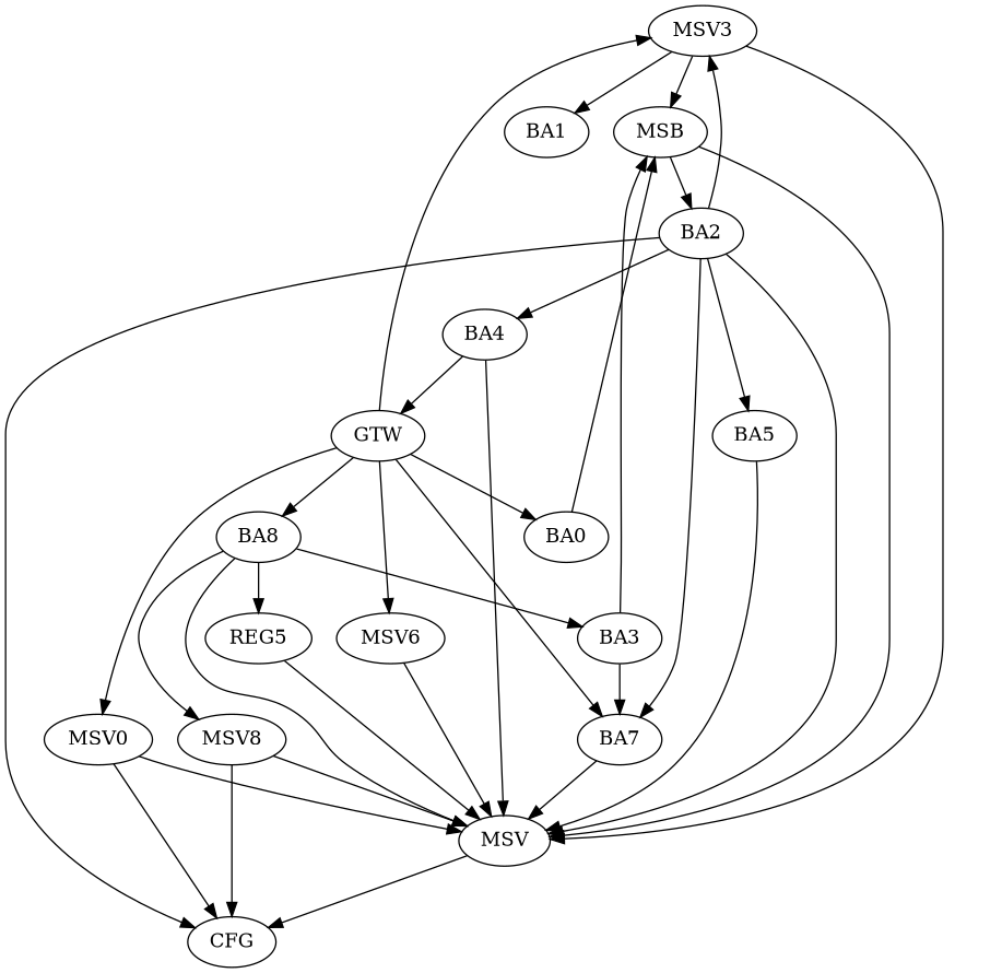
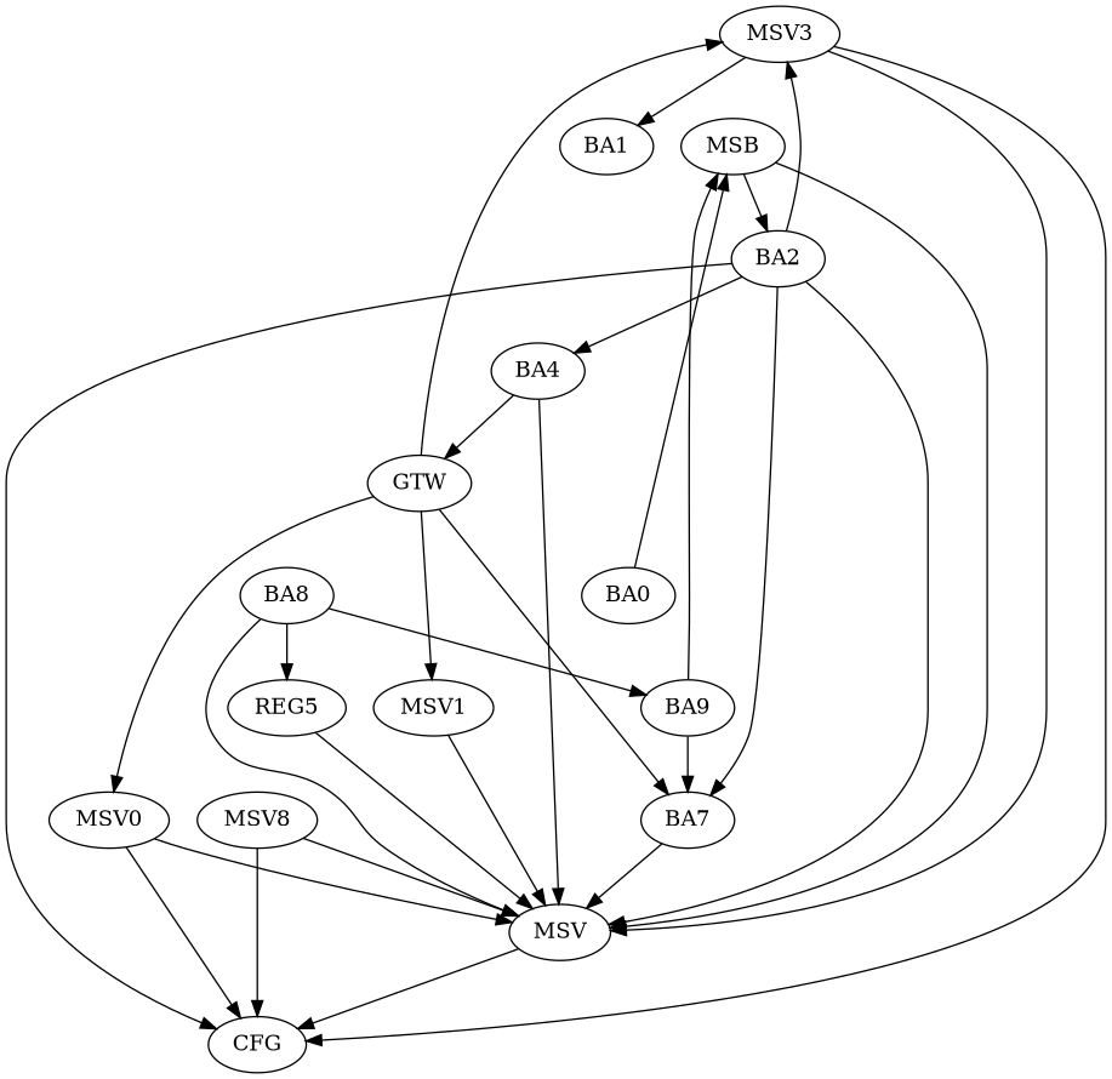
  strict digraph {
    n1 [label=BA1]
    n2 [label=MSB]
    n3 [label=BA2]
    n4 [label=MSV]
    n5 [label=CFG]
    n6 [label=BA4]
-   n7 [label=BA5]
    n8 [label=BA7]
    n9 [label=MSV3]
    n10 [label=GTW]
-   n11 [label=BA3]
+   n11 [label=BA9]
    n12 [label=BA0]
    n13 [label=BA8]
    n14 [label=MSV8]
    n15 [label=REG5]
-   n16 [label=MSV6]
+   n16 [label=MSV1]
    n17 [label=MSV0]
    n2 -> n3
    n2 -> n4
    n3 -> n4
    n3 -> n5
    n3 -> n6
-   n3 -> n7
    n3 -> n8
    n3 -> n9
    n4 -> n5
    n6 -> n4
    n6 -> n10
-   n7 -> n4
    n8 -> n4
    n9 -> n1
    n9 -> n4
-   n9 -> n2
+   n9 -> n5
    n10 -> n8
    n10 -> n9
-   n10 -> n12
-   n10 -> n13
    n10 -> n16
    n10 -> n17
    n11 -> n2
    n11 -> n8
    n12 -> n2
    n13 -> n4
    n13 -> n11
-   n13 -> n14
    n13 -> n15
    n14 -> n4
    n14 -> n5
    n15 -> n4
    n16 -> n4
    n17 -> n4
    n17 -> n5
  }
